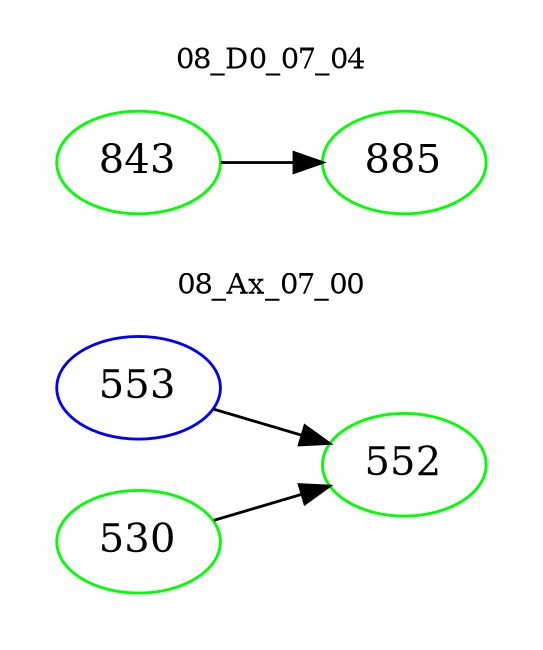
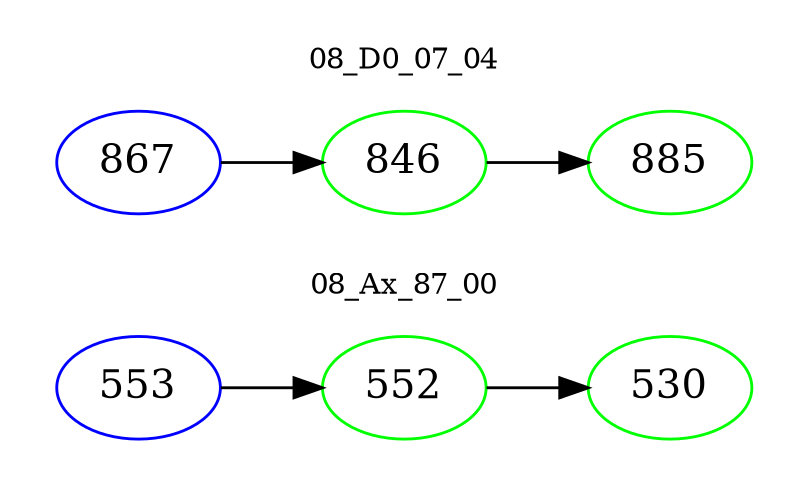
  digraph {
    rankdir=LR
    node [color=green]
    edge [color=black]
    n1 [color=blue label=553]
    n2 [label=552]
    n3 [label=530]
-   n5 [label=843]
+   n4 [color=blue label=867]
+   n5 [label=846]
    n6 [label=885]
    subgraph cluster_1 {
      color=white
      fontsize=10
-     label="08_Ax_07_00"
+     label="08_Ax_87_00"
      n1
      n2
      n3
    }
    subgraph cluster_2 {
      color=white
      fontsize=10
      label="08_D0_07_04"
+     n4
      n5
      n6
    }
    n1 -> n2
-   n3 -> n2
+   n2 -> n3
+   n4 -> n5
    n5 -> n6
  }
